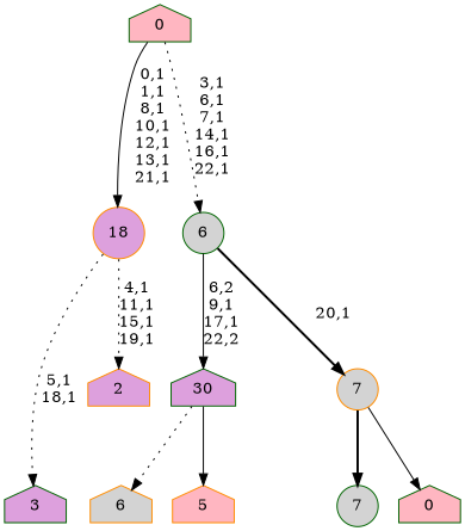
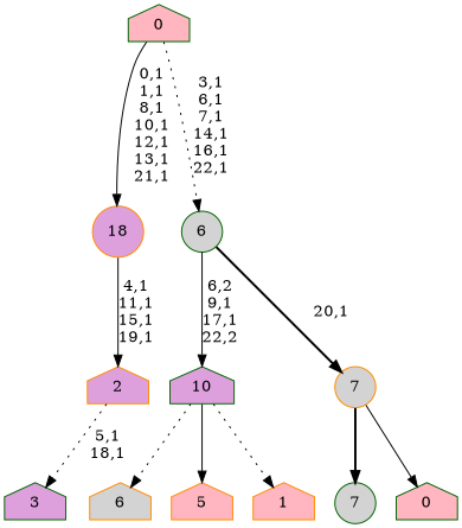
  digraph {
    node [color=darkgreen fillcolor=lightgrey shape=house style=filled]
    edge [style=solid]
    n1 [label=7 shape=circle]
    n2 [color=darkorange label=6]
    n3 [color=darkorange fillcolor=lightpink label=5]
    n4 [fillcolor=plum label=3]
    n5 [color=darkorange fillcolor=plum label=2]
    18 [color=darkorange fillcolor=plum shape=circle]
-   10 [fillcolor=plum label=30]
+   n7 [color=darkorange fillcolor=lightpink label=1]
+   10 [fillcolor=plum]
    n9 [fillcolor=lightpink label=0]
    7 [color=darkorange shape=circle]
    6 [shape=circle]
    0 [fillcolor=lightpink]
-   18 -> n4 [label="5,1\n18,1" style=dotted]
-   18 -> n5 [label="4,1\n11,1\n15,1\n19,1" style=dotted]
+   n5 -> n4 [label="5,1\n18,1" style=dotted]
+   18 -> n5 [label="4,1\n11,1\n15,1\n19,1"]
    10 -> n2 [style=dotted]
    10 -> n3
+   10 -> n7 [style=dotted]
    7 -> n1 [style=bold]
    7 -> n9
    6 -> 10 [label="6,2\n9,1\n17,1\n22,2"]
    6 -> 7 [label="20,1" style=bold]
    0 -> 18 [label="0,1\n1,1\n8,1\n10,1\n12,1\n13,1\n21,1"]
    0 -> 6 [label="3,1\n6,1\n7,1\n14,1\n16,1\n22,1" style=dotted]
  }
